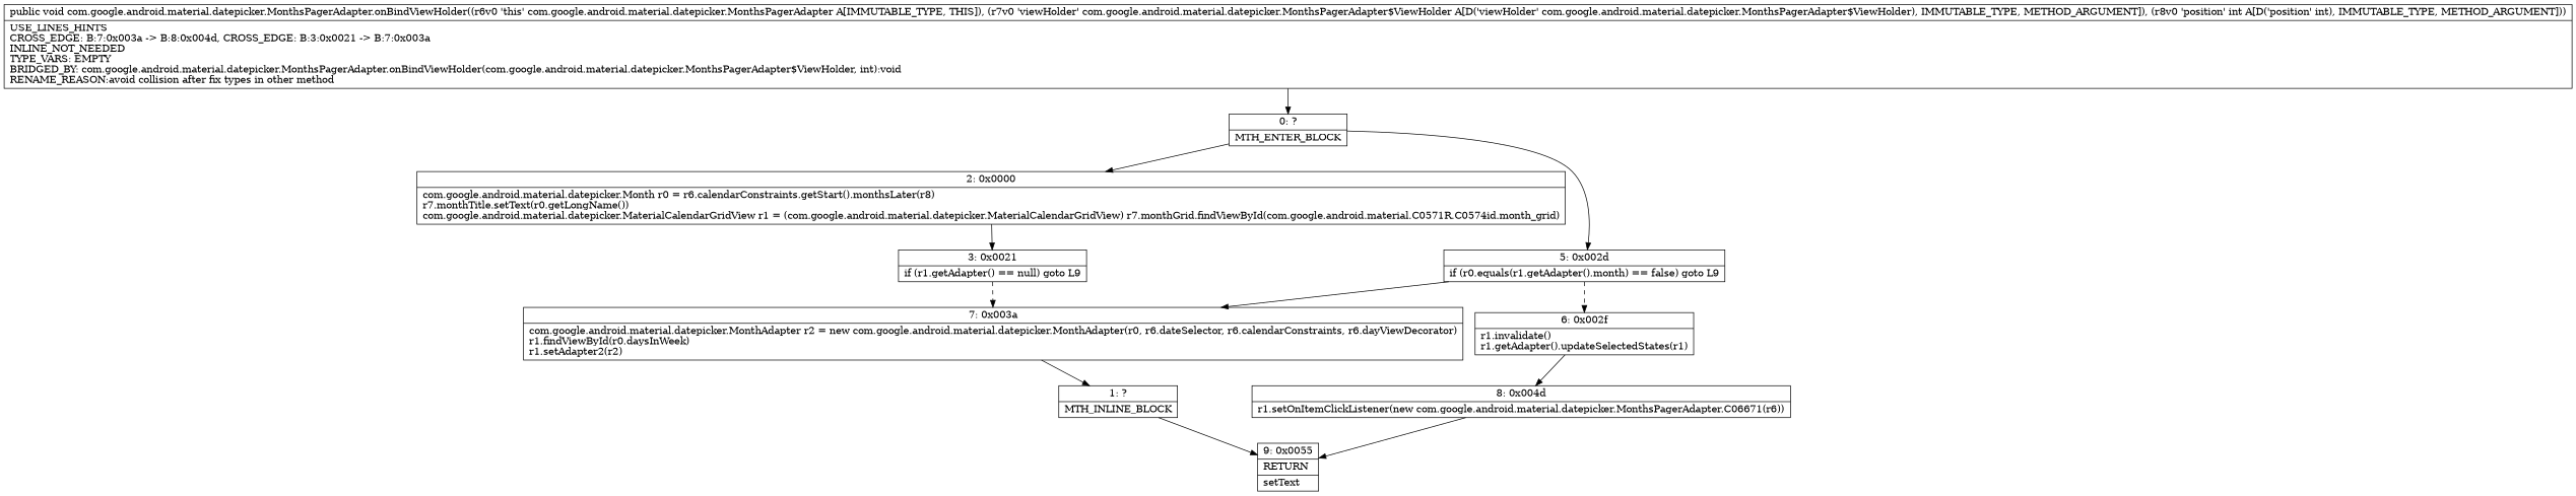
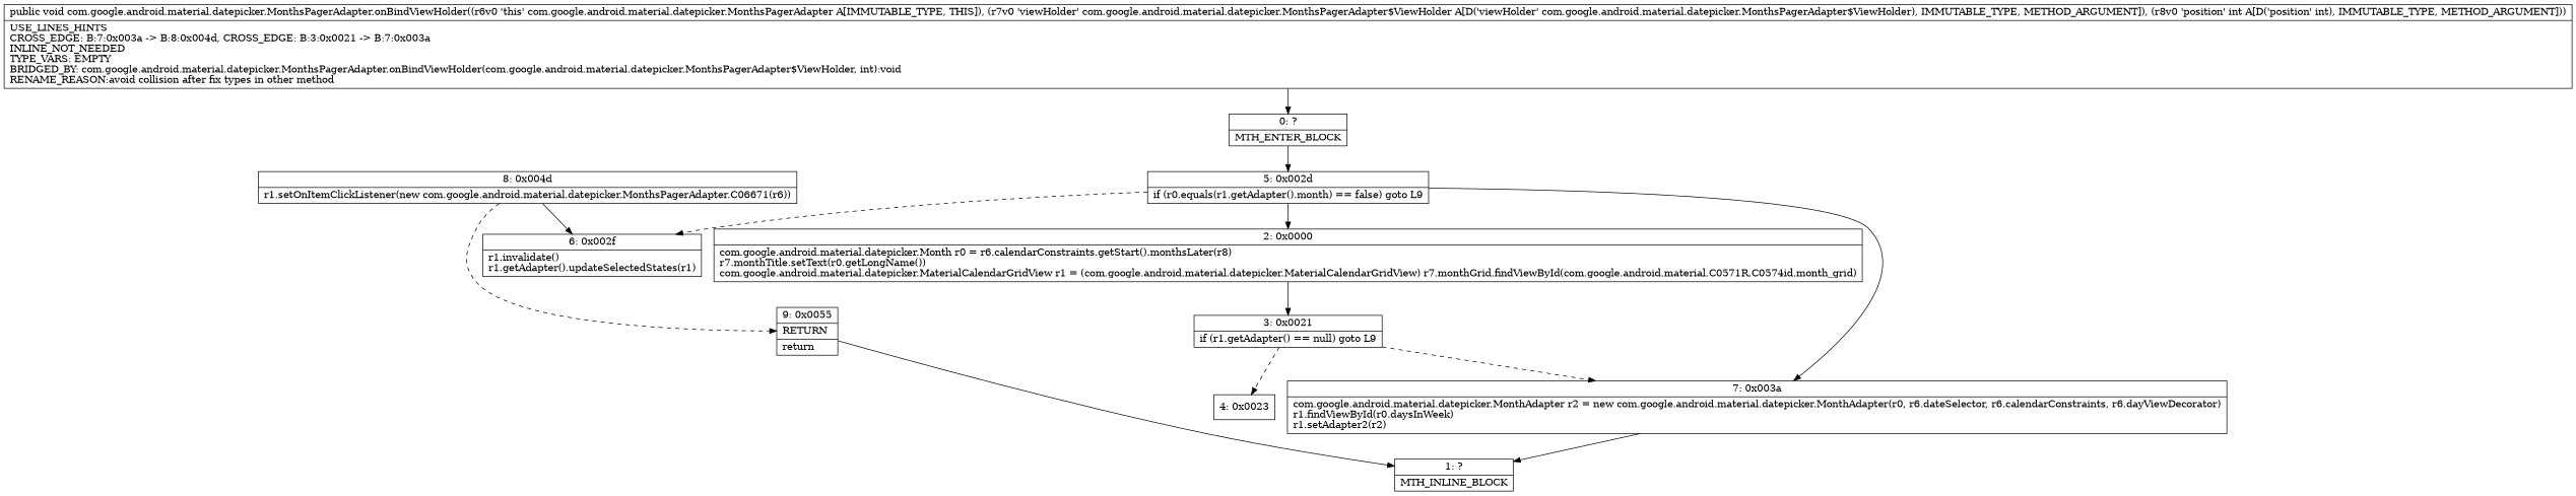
  digraph {
    node [shape=record]
    n1 [label="{0\:\ ?|MTH_ENTER_BLOCK\l}"]
    n2 [label="{2\:\ 0x0000|com.google.android.material.datepicker.Month r0 = r6.calendarConstraints.getStart().monthsLater(r8)\lr7.monthTitle.setText(r0.getLongName())\lcom.google.android.material.datepicker.MaterialCalendarGridView r1 = (com.google.android.material.datepicker.MaterialCalendarGridView) r7.monthGrid.findViewById(com.google.android.material.C0571R.C0574id.month_grid)\l}"]
    n3 [label="{5\:\ 0x002d|if (r0.equals(r1.getAdapter().month) == false) goto L9\l}"]
    n4 [label="{3\:\ 0x0021|if (r1.getAdapter() == null) goto L9\l}"]
+   n5 [label="{4\:\ 0x0023}"]
    n6 [label="{7\:\ 0x003a|com.google.android.material.datepicker.MonthAdapter r2 = new com.google.android.material.datepicker.MonthAdapter(r0, r6.dateSelector, r6.calendarConstraints, r6.dayViewDecorator)\lr1.findViewById(r0.daysInWeek)\lr1.setAdapter2(r2)\l}"]
    n7 [label="{1\:\ ?|MTH_INLINE_BLOCK\l}"]
    n8 [label="{6\:\ 0x002f|r1.invalidate()\lr1.getAdapter().updateSelectedStates(r1)\l}"]
    n9 [label="{8\:\ 0x004d|r1.setOnItemClickListener(new com.google.android.material.datepicker.MonthsPagerAdapter.C06671(r6))\l}"]
-   n10 [label="{9\:\ 0x0055|RETURN\l|setText\l}"]
+   n10 [label="{9\:\ 0x0055|RETURN\l|return\l}"]
    n11 [label="{public void com.google.android.material.datepicker.MonthsPagerAdapter.onBindViewHolder((r6v0 'this' com.google.android.material.datepicker.MonthsPagerAdapter A[IMMUTABLE_TYPE, THIS]), (r7v0 'viewHolder' com.google.android.material.datepicker.MonthsPagerAdapter$ViewHolder A[D('viewHolder' com.google.android.material.datepicker.MonthsPagerAdapter$ViewHolder), IMMUTABLE_TYPE, METHOD_ARGUMENT]), (r8v0 'position' int A[D('position' int), IMMUTABLE_TYPE, METHOD_ARGUMENT]))  | USE_LINES_HINTS\lCROSS_EDGE: B:7:0x003a \-\> B:8:0x004d, CROSS_EDGE: B:3:0x0021 \-\> B:7:0x003a\lINLINE_NOT_NEEDED\lTYPE_VARS: EMPTY\lBRIDGED_BY: com.google.android.material.datepicker.MonthsPagerAdapter.onBindViewHolder(com.google.android.material.datepicker.MonthsPagerAdapter$ViewHolder, int):void\lRENAME_REASON:avoid collision after fix types in other method\l}"]
-   n1 -> n2
+   n3 -> n2
    n1 -> n3
    n2 -> n4
    n3 -> n6
    n3 -> n8 [style=dashed]
+   n4 -> n5 [style=dashed]
    n4 -> n6 [style=dashed]
    n6 -> n7
-   n8 -> n9
-   n9 -> n10
-   n7 -> n10
+   n9 -> n8
+   n9 -> n10 [style=dashed]
+   n10 -> n7
    n11 -> n1
  }
